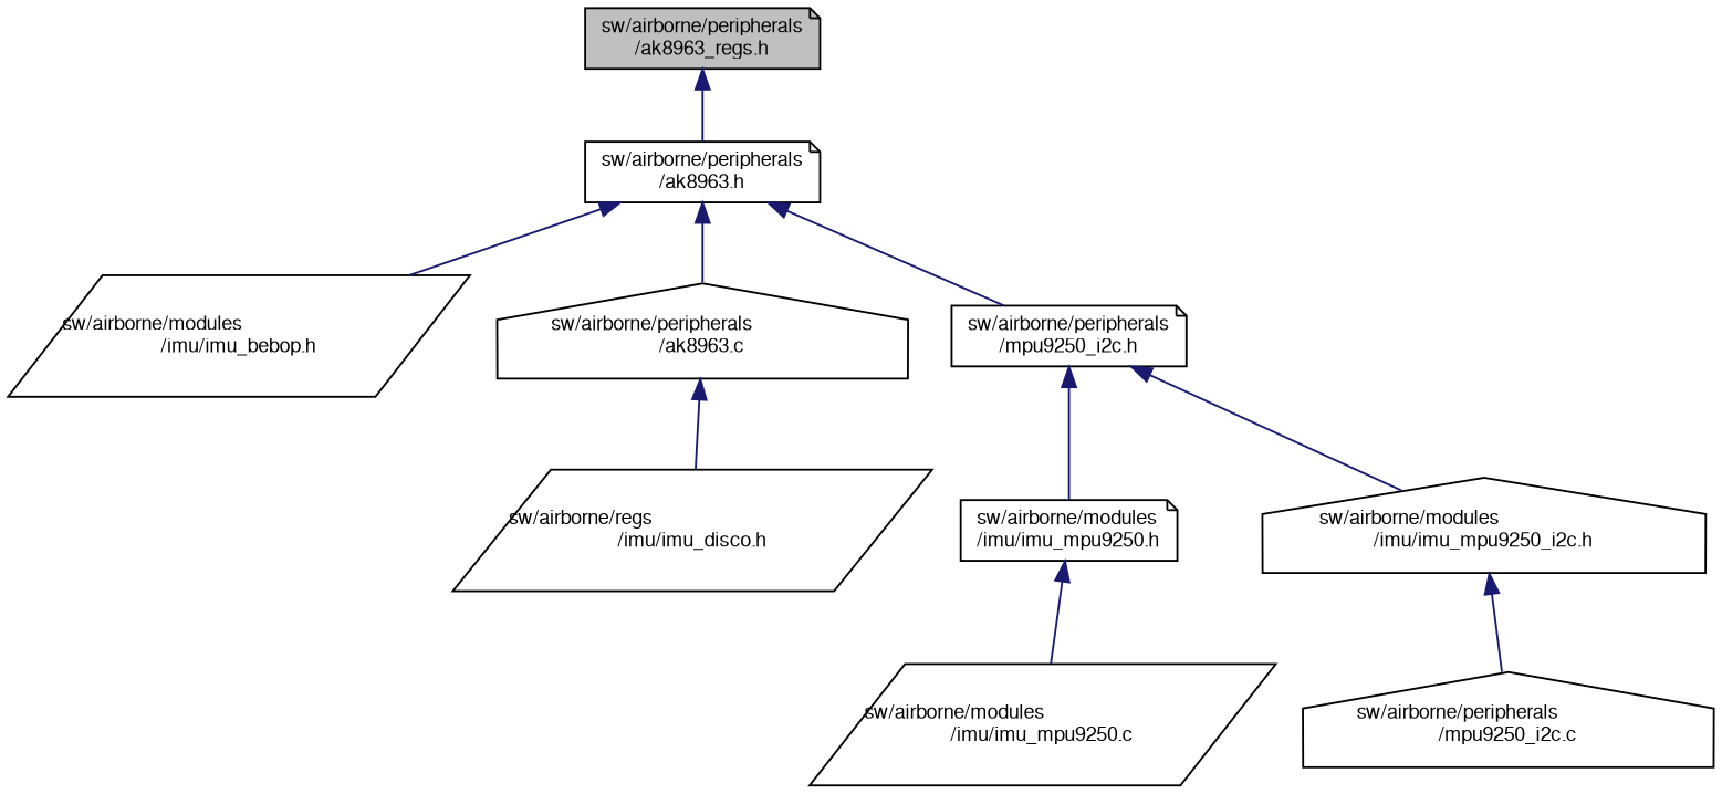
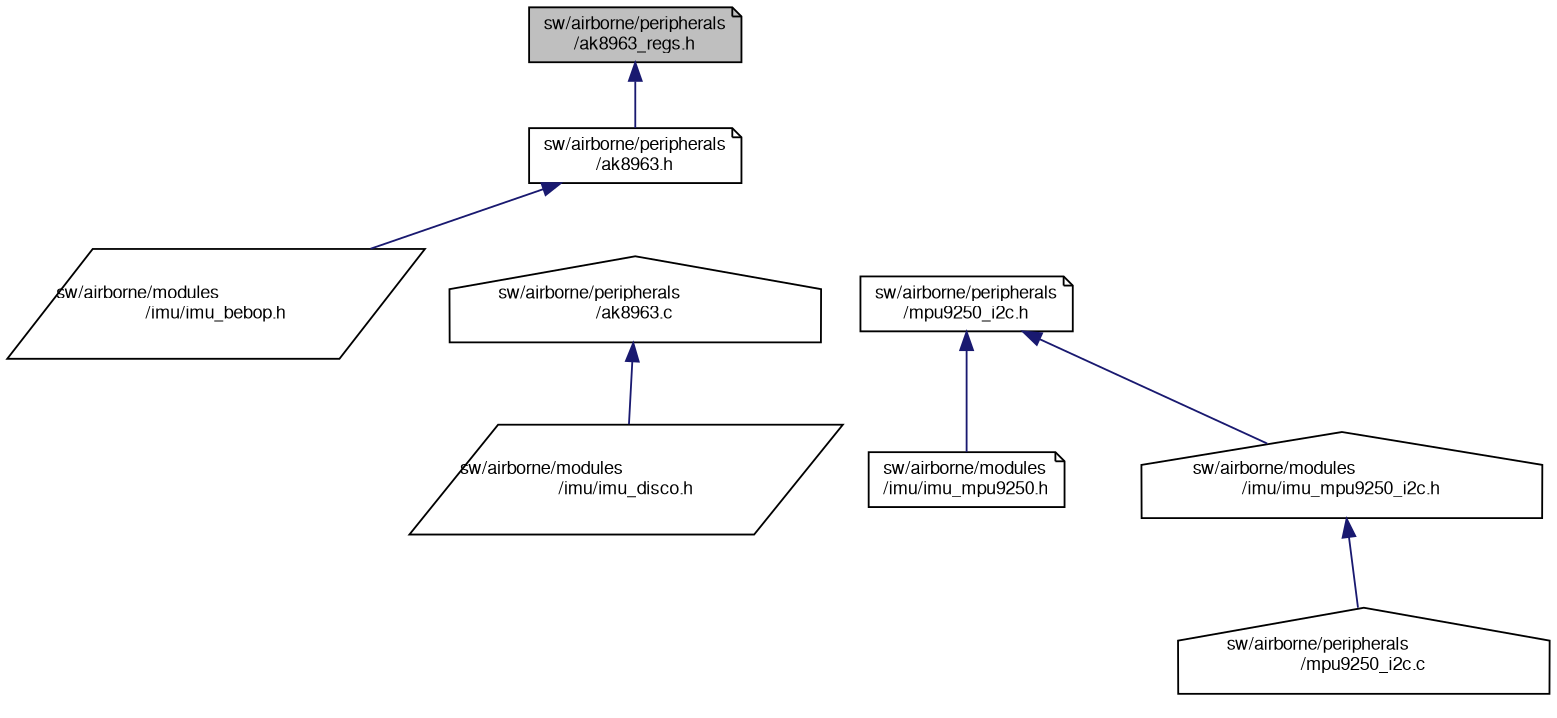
  digraph {
    node [color=black fillcolor=white fontname=FreeSans fontsize=10 shape=note style=filled]
    edge [color=midnightblue dir=back fontname=FreeSans fontsize=10 labelfontname=FreeSans labelfontsize=10 style=solid]
    n1 [fillcolor=grey75 fontcolor=black height=0.2 label="sw/airborne/peripherals\l/ak8963_regs.h" width=0.4]
    n2 [height=0.2 label="sw/airborne/peripherals\l/ak8963.h" width=0.4]
    n3 [height=0.2 label="sw/airborne/modules\l/imu/imu_bebop.h" shape=parallelogram width=0.4]
    n4 [height=0.2 label="sw/airborne/peripherals\l/ak8963.c" shape=house width=0.4]
    n5 [height=0.2 label="sw/airborne/peripherals\l/mpu9250_i2c.h" width=0.4]
-   n6 [height=0.2 label="sw/airborne/regs\l/imu/imu_disco.h" shape=parallelogram width=0.4]
+   n6 [height=0.2 label="sw/airborne/modules\l/imu/imu_disco.h" shape=parallelogram width=0.4]
    n7 [height=0.2 label="sw/airborne/modules\l/imu/imu_mpu9250.h" width=0.4]
    n8 [height=0.2 label="sw/airborne/modules\l/imu/imu_mpu9250_i2c.h" shape=house width=0.4]
-   n9 [height=0.2 label="sw/airborne/modules\l/imu/imu_mpu9250.c" shape=parallelogram width=0.4]
    n10 [height=0.2 label="sw/airborne/peripherals\l/mpu9250_i2c.c" shape=house width=0.4]
    n1 -> n2
    n2 -> n3
-   n2 -> n4
-   n2 -> n5
    n4 -> n6
    n5 -> n7
    n5 -> n8
-   n7 -> n9
    n8 -> n10
  }
